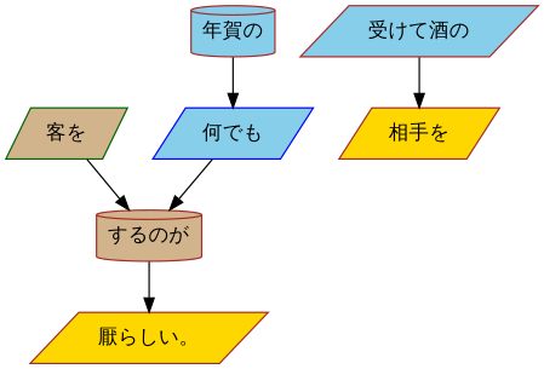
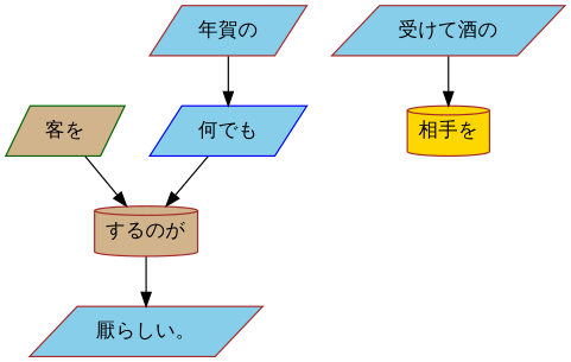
  digraph {
    node [color=brown fillcolor=skyblue shape=parallelogram style=filled]
    n1 [color=blue label="何でも"]
    n2 [fillcolor=tan label="するのが" shape=cylinder]
-   n3 [fillcolor=gold label="厭らしい。"]
-   n4 [label="年賀の" shape=cylinder]
+   n3 [label="厭らしい。"]
+   n4 [label="年賀の"]
    n5 [color=darkgreen fillcolor=tan label="客を"]
    n6 [label="受けて酒の"]
-   n7 [fillcolor=gold label="相手を"]
+   n7 [fillcolor=gold label="相手を" shape=cylinder]
    n1 -> n2
    n2 -> n3
    n4 -> n1
    n5 -> n2
    n6 -> n7
  }
